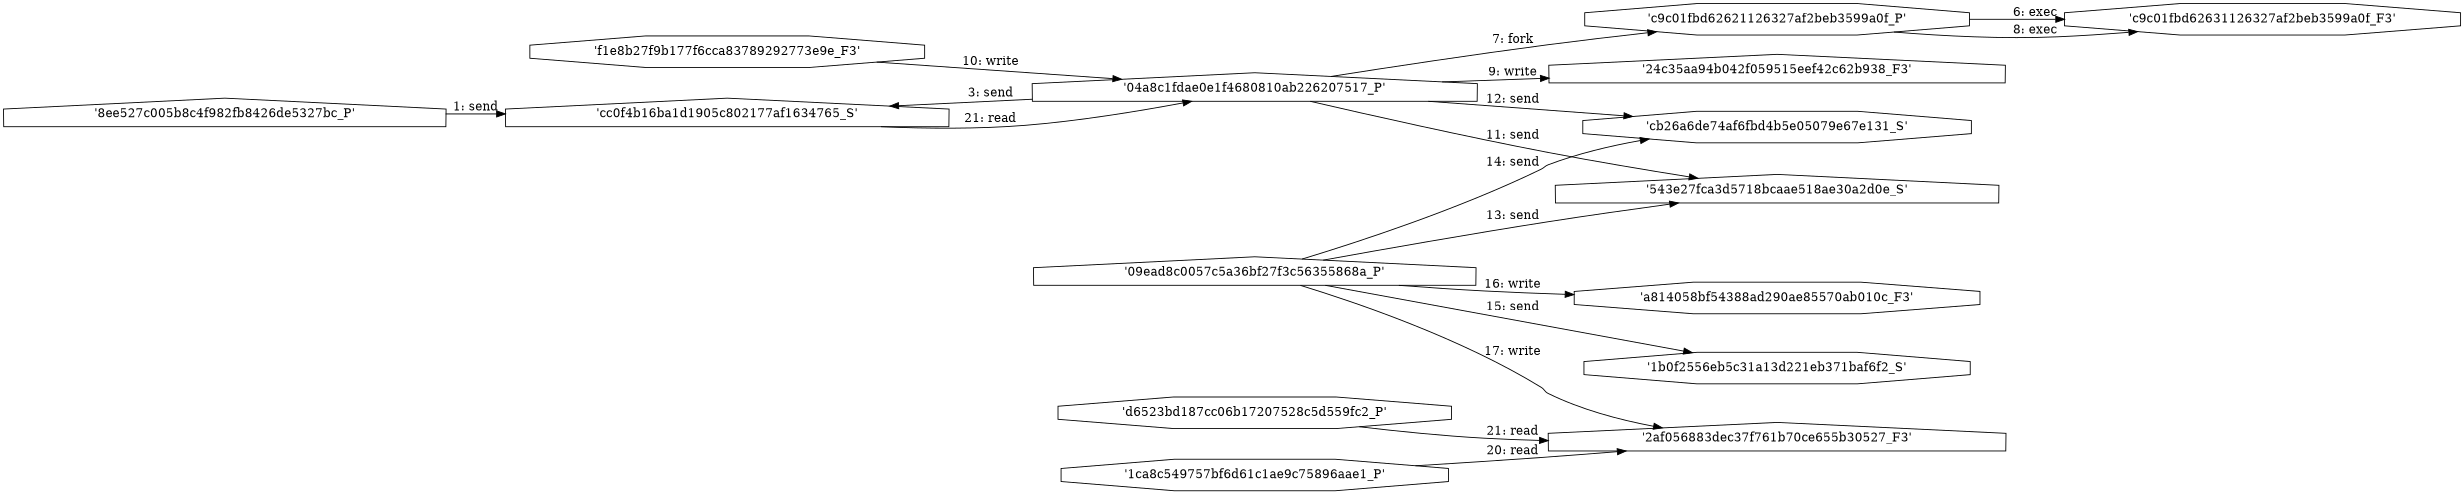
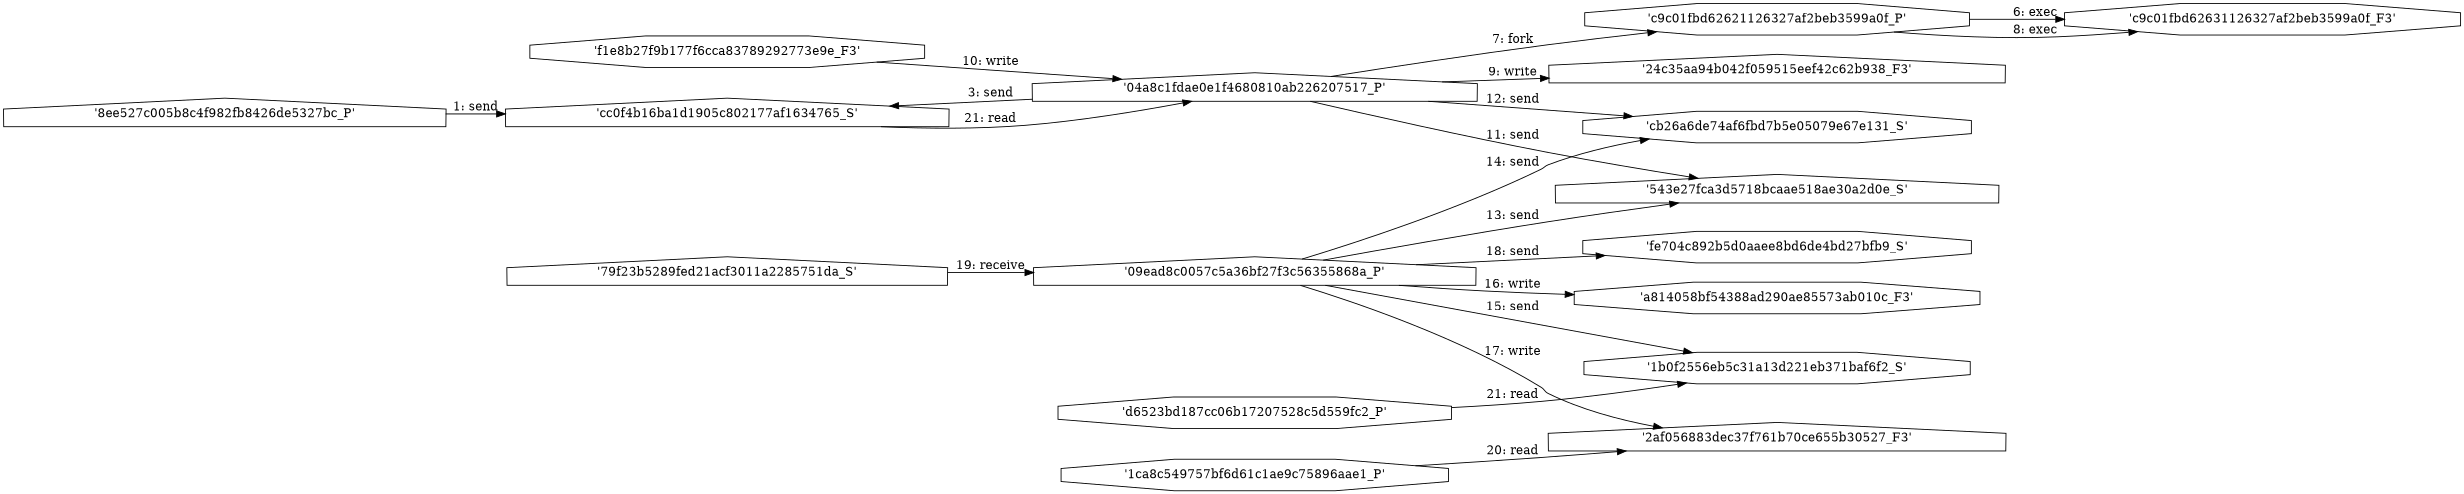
  digraph {
    engine=neato
    fixedsize=false
    fontsize=10
    nodesep=0.3
    rankdir=LR
    ranksep=0
    splines=true
    node [node_type=Socket shape=octagon]
    "'cc0f4b16ba1d1905c802177af1634765_S'" [shape=house]
    "'04a8c1fdae0e1f4680810ab226207517_P'" [node_type=Process shape=house]
    "'8ee527c005b8c4f982fb8426de5327bc_P'" [node_type=Process shape=house]
    "'c9c01fbd62621126327af2beb3599a0f_P'" [node_type=Process]
    "'24c35aa94b042f059515eef42c62b938_F3'" [node_type=file shape=house]
    "'543e27fca3d5718bcaae518ae30a2d0e_S'" [shape=house]
-   "'cb26a6de74af6fbd4b5e05079e67e131_S'"
+   "'cb26a6de74af6fbd4b5e05079e67e131_S'" [label="'cb26a6de74af6fbd7b5e05079e67e131_S'"]
    n8 [label="'c9c01fbd62631126327af2beb3599a0f_F3'" node_type=File]
    "'f1e8b27f9b177f6cca83789292773e9e_F3'" [node_type=file]
    n10 [label="'09ead8c0057c5a36bf27f3c56355868a_P'" node_type=Process shape=house]
    "'1b0f2556eb5c31a13d221eb371baf6f2_S'"
-   "'a814058bf54388ad290ae85570ab010c_F3'" [node_type=file]
+   "'a814058bf54388ad290ae85570ab010c_F3'" [node_type=file label="'a814058bf54388ad290ae85573ab010c_F3'"]
    "'2af056883dec37f761b70ce655b30527_F3'" [node_type=file shape=house]
+   "'fe704c892b5d0aaee8bd6de4bd27bfb9_S'"
+   "'79f23b5289fed21acf3011a2285751da_S'" [shape=house]
    "'1ca8c549757bf6d61c1ae9c75896aae1_P'" [node_type=Process]
    "'d6523bd187cc06b17207528c5d559fc2_P'" [node_type=Process]
    "'cc0f4b16ba1d1905c802177af1634765_S'" -> "'04a8c1fdae0e1f4680810ab226207517_P'" [label="21: read"]
    "'04a8c1fdae0e1f4680810ab226207517_P'" -> "'cc0f4b16ba1d1905c802177af1634765_S'" [label="3: send"]
    "'04a8c1fdae0e1f4680810ab226207517_P'" -> "'c9c01fbd62621126327af2beb3599a0f_P'" [label="7: fork"]
    "'04a8c1fdae0e1f4680810ab226207517_P'" -> "'24c35aa94b042f059515eef42c62b938_F3'" [label="9: write"]
    "'04a8c1fdae0e1f4680810ab226207517_P'" -> "'543e27fca3d5718bcaae518ae30a2d0e_S'" [label="11: send"]
    "'04a8c1fdae0e1f4680810ab226207517_P'" -> "'cb26a6de74af6fbd4b5e05079e67e131_S'" [label="12: send"]
    "'8ee527c005b8c4f982fb8426de5327bc_P'" -> "'cc0f4b16ba1d1905c802177af1634765_S'" [label="1: send"]
    "'c9c01fbd62621126327af2beb3599a0f_P'" -> n8 [label="6: exec"]
    "'c9c01fbd62621126327af2beb3599a0f_P'" -> n8 [label="8: exec"]
    "'f1e8b27f9b177f6cca83789292773e9e_F3'" -> "'04a8c1fdae0e1f4680810ab226207517_P'" [label="10: write"]
    n10 -> "'543e27fca3d5718bcaae518ae30a2d0e_S'" [label="13: send"]
    n10 -> "'cb26a6de74af6fbd4b5e05079e67e131_S'" [label="14: send"]
    n10 -> "'1b0f2556eb5c31a13d221eb371baf6f2_S'" [label="15: send"]
    n10 -> "'a814058bf54388ad290ae85570ab010c_F3'" [label="16: write"]
    n10 -> "'2af056883dec37f761b70ce655b30527_F3'" [label="17: write"]
+   n10 -> "'fe704c892b5d0aaee8bd6de4bd27bfb9_S'" [label="18: send"]
+   "'79f23b5289fed21acf3011a2285751da_S'" -> n10 [label="19: receive"]
    "'1ca8c549757bf6d61c1ae9c75896aae1_P'" -> "'2af056883dec37f761b70ce655b30527_F3'" [label="20: read"]
-   "'d6523bd187cc06b17207528c5d559fc2_P'" -> "'2af056883dec37f761b70ce655b30527_F3'" [label="21: read"]
+   "'d6523bd187cc06b17207528c5d559fc2_P'" -> "'1b0f2556eb5c31a13d221eb371baf6f2_S'" [label="21: read"]
  }
